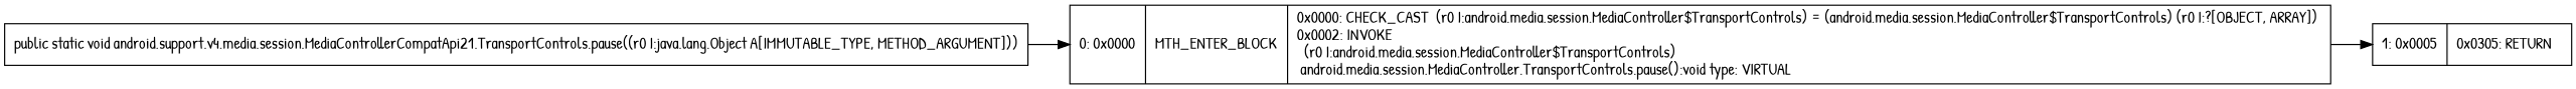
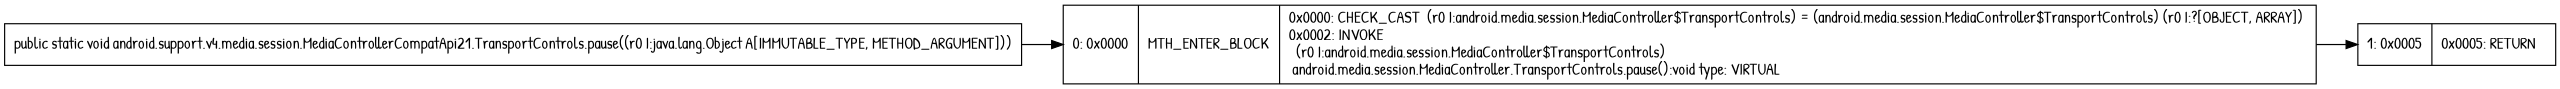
  digraph {
    rankdir=LR
    fontname="Patrick Hand"
    node [shape=record fontname="Patrick Hand"]
    edge [fontname="Patrick Hand"]
    n1 [label="{0\:\ 0x0000|MTH_ENTER_BLOCK\l|0x0000: CHECK_CAST  (r0 I:android.media.session.MediaController$TransportControls) = (android.media.session.MediaController$TransportControls) (r0 I:?[OBJECT, ARRAY]) \l0x0002: INVOKE  \l  (r0 I:android.media.session.MediaController$TransportControls)\l android.media.session.MediaController.TransportControls.pause():void type: VIRTUAL \l}"]
-   n2 [label="{1\:\ 0x0005|0x0305: RETURN   \l}"]
+   n2 [label="{1\:\ 0x0005|0x0005: RETURN   \l}"]
    n3 [label="{public static void android.support.v4.media.session.MediaControllerCompatApi21.TransportControls.pause((r0 I:java.lang.Object A[IMMUTABLE_TYPE, METHOD_ARGUMENT])) }"]
    n1 -> n2
    n3 -> n1
  }
